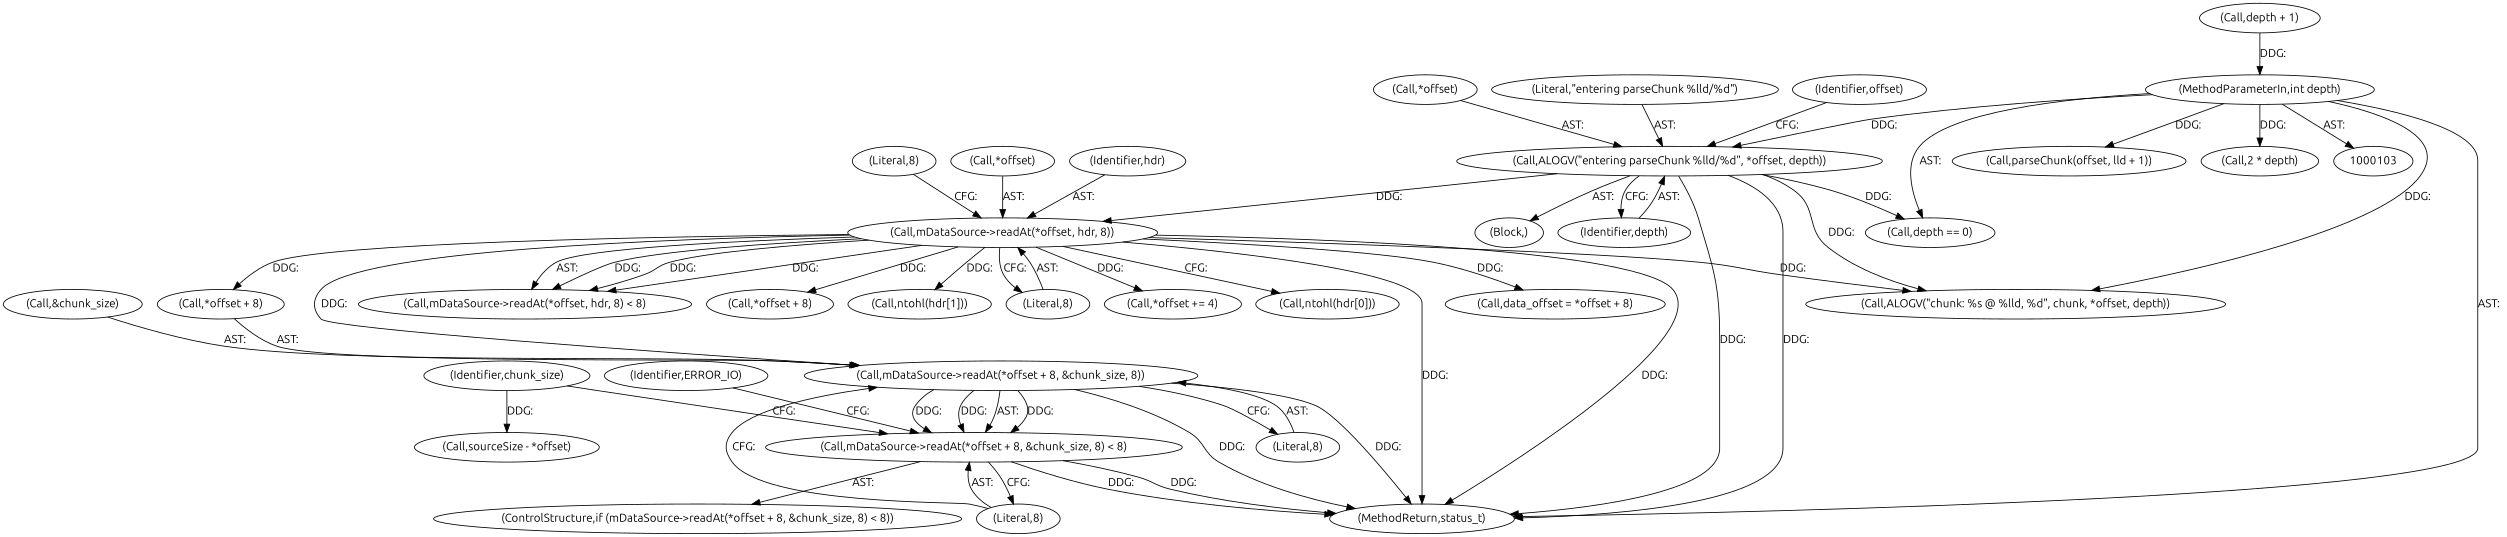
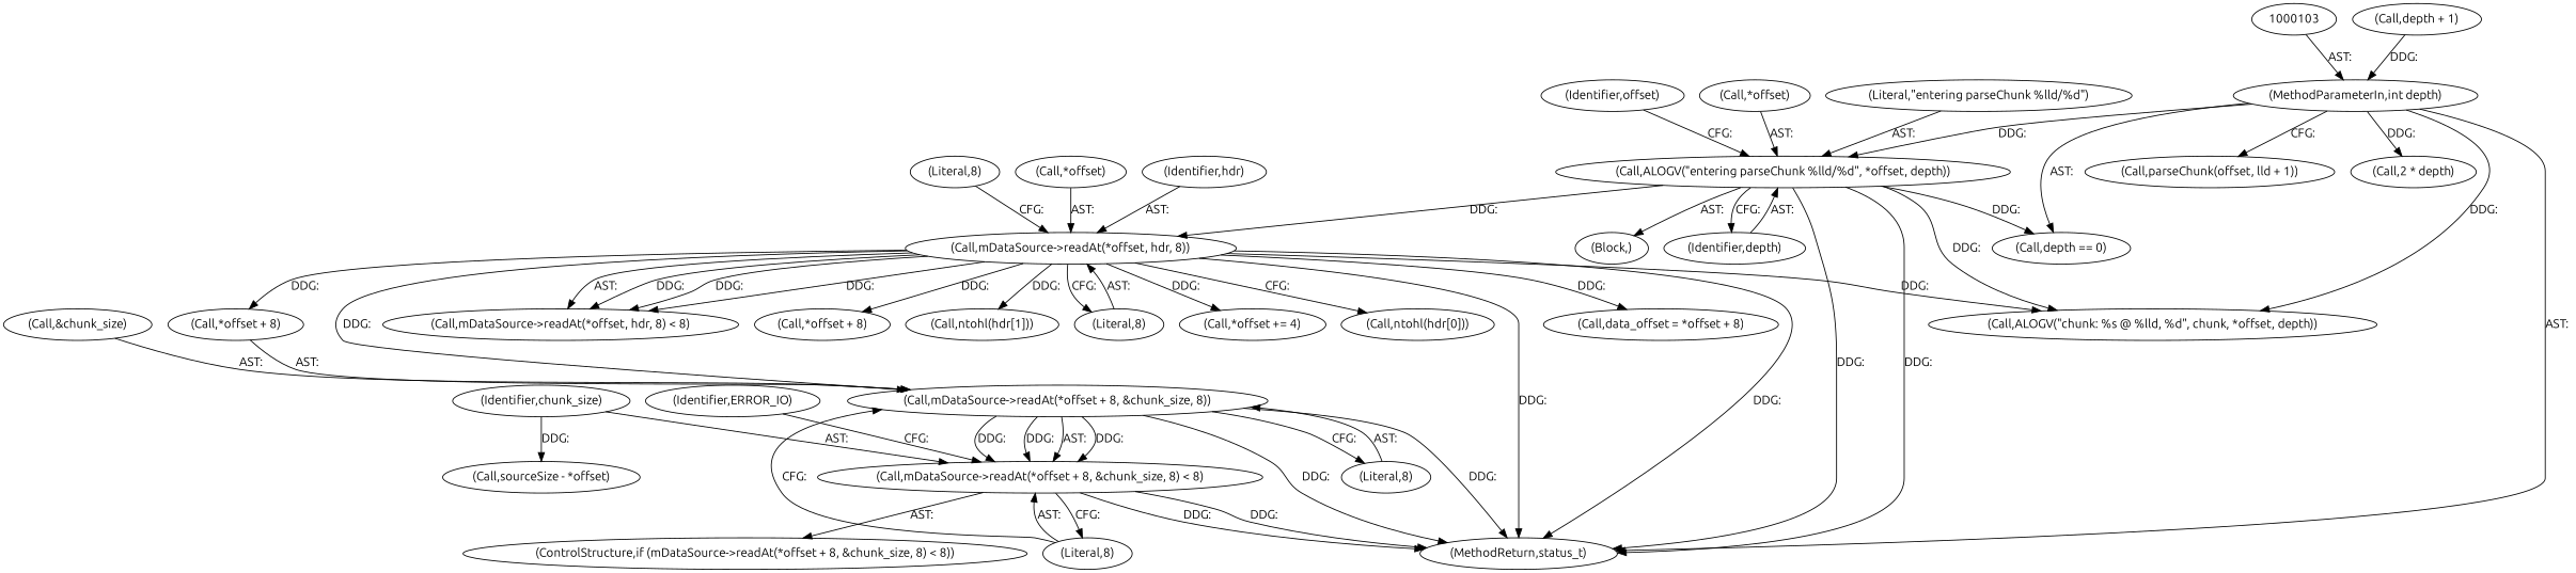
  digraph {
    fontname=Ubuntu
    node [fontname=Ubuntu]
    edge [fontname=Ubuntu]
    n1 [label="(Call,mDataSource->readAt(*offset + 8, &chunk_size, 8))"]
    n2 [label="(Call,mDataSource->readAt(*offset + 8, &chunk_size, 8) < 8)"]
    n3 [label="(Literal,8)"]
    n4 [label="(MethodReturn,status_t)"]
    n5 [label="(ControlStructure,if (mDataSource->readAt(*offset + 8, &chunk_size, 8) < 8))"]
    n6 [label="(Literal,8)"]
    n7 [label="(Call,mDataSource->readAt(*offset, hdr, 8))"]
    n8 [label="(Call,mDataSource->readAt(*offset, hdr, 8) < 8)"]
    n9 [label="(Call,*offset + 8)"]
    n10 [label="(Call,ntohl(hdr[1]))"]
    n11 [label="(Literal,8)"]
    n12 [label="(Call,*offset += 4)"]
    n13 [label="(Call,ntohl(hdr[0]))"]
    n14 [label="(Call,ALOGV(\"chunk: %s @ %lld, %d\", chunk, *offset, depth))"]
    n15 [label="(Call,data_offset = *offset + 8)"]
    n16 [label="(Call,*offset + 8)"]
    n17 [label="(Call,sourceSize - *offset)"]
    n18 [label="(Call,ALOGV(\"entering parseChunk %lld/%d\", *offset, depth))"]
    n19 [label="(Block,)"]
    n20 [label="(Identifier,depth)"]
    n21 [label="(Call,depth == 0)"]
    n22 [label="(MethodParameterIn,int depth)"]
    n23 [label="(Call,parseChunk(offset, lld + 1))"]
    n24 [label="(Call,2 * depth)"]
    1000103
    n26 [label="(Call,depth + 1)"]
    n27 [label="(Call,*offset)"]
    n28 [label="(Identifier,hdr)"]
    n29 [label="(Literal,8)"]
    n30 [label="(Call,&chunk_size)"]
    n31 [label="(Literal,\"entering parseChunk %lld/%d\")"]
    n32 [label="(Identifier,offset)"]
    n33 [label="(Identifier,ERROR_IO)"]
    n34 [label="(Call,*offset)"]
    n35 [label="(Identifier,chunk_size)"]
    n1 -> n2 [label="AST: "]
    n1 -> n2 [label="DDG: "]
    n1 -> n2 [label="DDG: "]
    n1 -> n2 [label="DDG: "]
    n1 -> n3 [label="CFG: "]
    n1 -> n4 [label="DDG: "]
    n1 -> n4 [label="DDG: "]
    n2 -> n4 [label="DDG: "]
    n2 -> n4 [label="DDG: "]
    n2 -> n5 [label="AST: "]
    n2 -> n6 [label="CFG: "]
    n3 -> n1 [label="AST: "]
    n6 -> n1 [label="CFG: "]
    n6 -> n2 [label="AST: "]
    n7 -> n1 [label="DDG: "]
    n7 -> n4 [label="DDG: "]
    n7 -> n4 [label="DDG: "]
    n7 -> n8 [label="AST: "]
    n7 -> n8 [label="DDG: "]
    n7 -> n8 [label="DDG: "]
    n7 -> n8 [label="DDG: "]
    n7 -> n9 [label="DDG: "]
    n7 -> n10 [label="DDG: "]
    n7 -> n11 [label="CFG: "]
    n7 -> n12 [label="DDG: "]
    n7 -> n13 [label="CFG: "]
    n7 -> n14 [label="DDG: "]
    n7 -> n15 [label="DDG: "]
    n7 -> n16 [label="DDG: "]
    n11 -> n7 [label="AST: "]
    n16 -> n1 [label="AST: "]
    n18 -> n4 [label="DDG: "]
    n18 -> n4 [label="DDG: "]
    n18 -> n7 [label="DDG: "]
    n18 -> n14 [label="DDG: "]
    n18 -> n19 [label="AST: "]
    n18 -> n20 [label="CFG: "]
    n18 -> n21 [label="DDG: "]
    n20 -> n18 [label="AST: "]
    n22 -> n4 [label="AST: "]
    n22 -> n14 [label="DDG: "]
    n22 -> n18 [label="DDG: "]
    n22 -> n21 [label="AST: "]
-   n22 -> n23 [label="DDG: "]
+   n22 -> n23 [label="CFG: "]
    n22 -> n24 [label="DDG: "]
-   n22 -> 1000103 [label="AST: "]
+   1000103 -> n22 [label="AST: "]
    n26 -> n22 [label="DDG: "]
    n27 -> n7 [label="AST: "]
    n28 -> n7 [label="AST: "]
    n29 -> n7 [label="CFG: "]
    n30 -> n1 [label="AST: "]
    n31 -> n18 [label="AST: "]
    n32 -> n18 [label="CFG: "]
    n33 -> n2 [label="CFG: "]
    n34 -> n18 [label="AST: "]
-   n35 -> n2 [label="CFG: "]
+   n35 -> n2 [label="AST: "]
    n35 -> n17 [label="DDG: "]
  }
